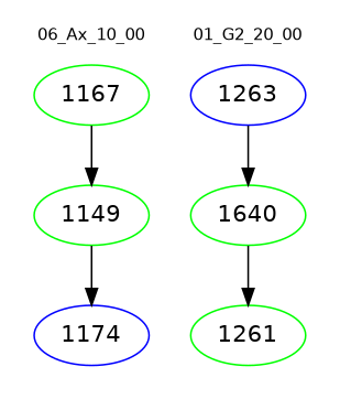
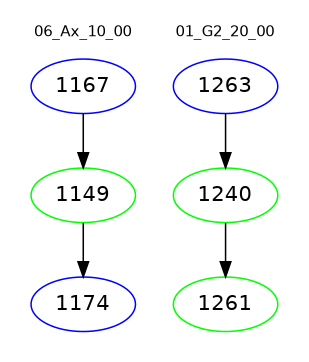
  digraph {
    fontname="DejaVu Sans"
    node [color=blue fontname="DejaVu Sans"]
    edge [color=black fontname="DejaVu Sans"]
-   n1 [color=green label=1167]
+   n1 [label=1167]
    n2 [color=green label=1149]
    n3 [label=1174]
    n4 [label=1263]
-   n5 [color=green label=1640]
+   n5 [color=green label=1240]
    n6 [color=green label=1261]
    subgraph cluster_1 {
      color=white
      fontsize=10
      label="06_Ax_10_00"
      n1
      n2
      n3
    }
    subgraph cluster_2 {
      color=white
      fontsize=10
      label="01_G2_20_00"
      n4
      n5
      n6
    }
    n1 -> n2
    n2 -> n3
    n4 -> n5
    n5 -> n6
  }
